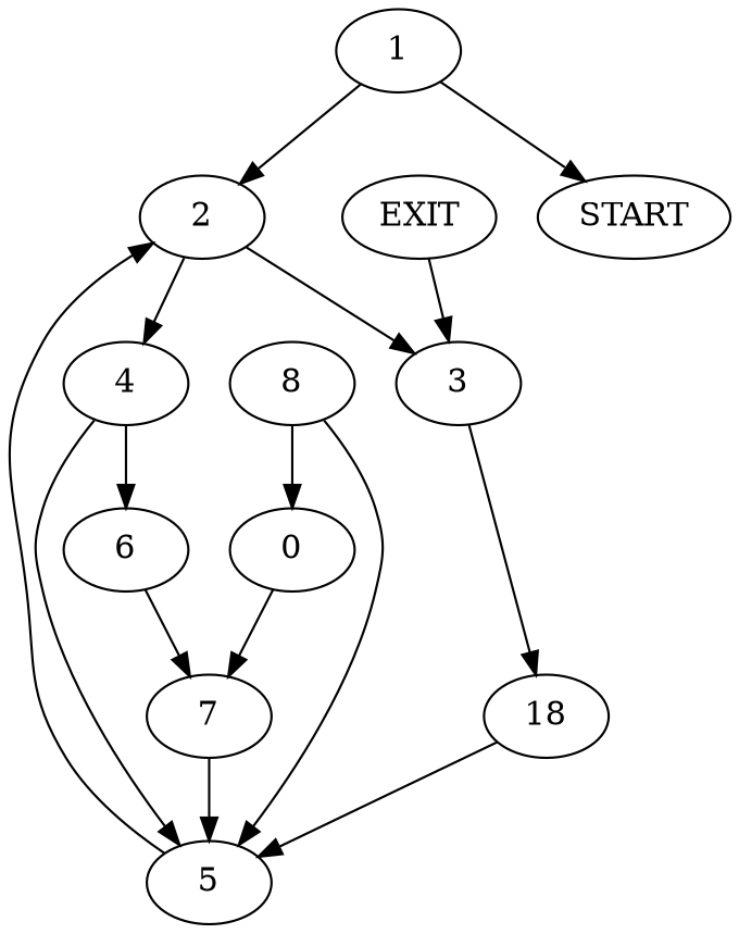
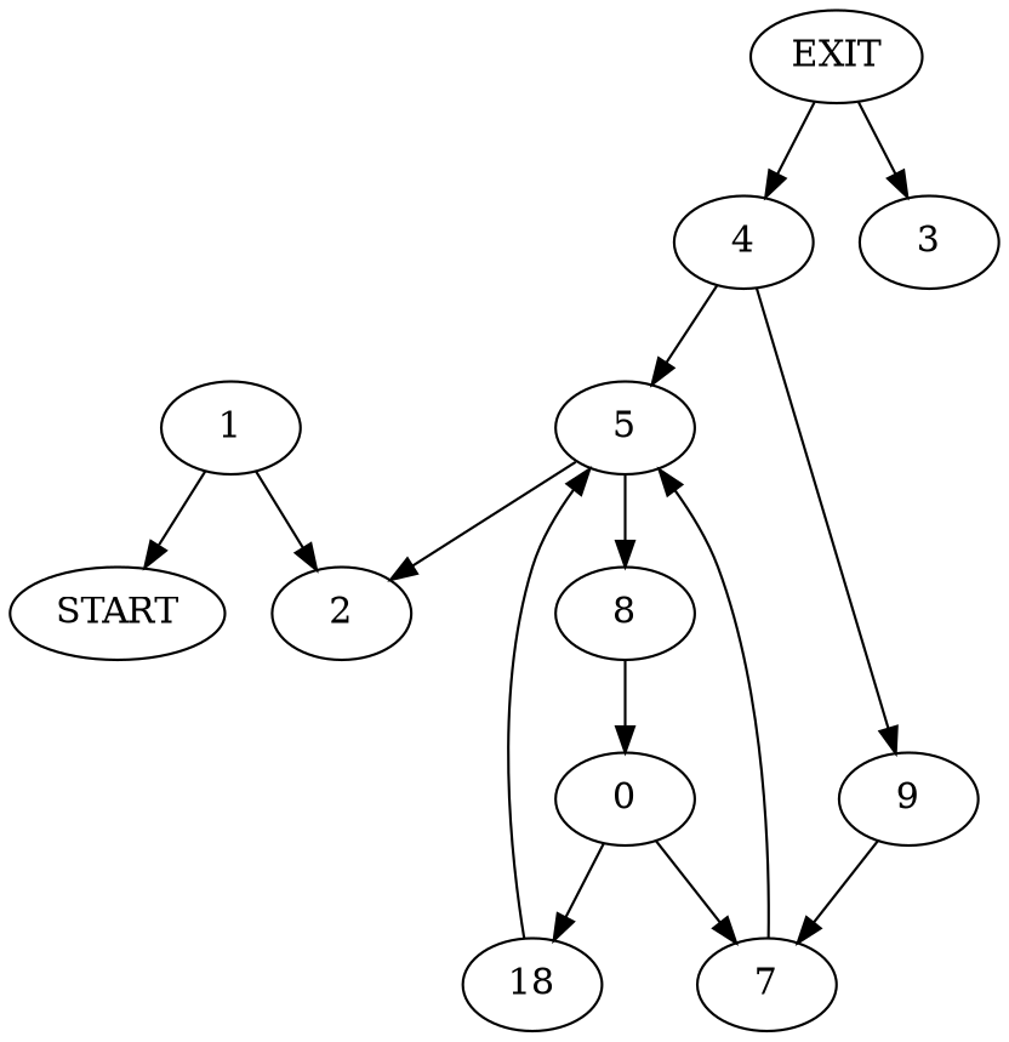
  digraph {
    n1 [label=START]
    1
    2
    n4 [label=EXIT]
    3
    4
    5
-   6
+   6 [label=9]
    7
    8
    n11 [label=0]
    n12 [label=18]
    1 -> n1
    1 -> 2
-   2 -> 3
-   2 -> 4
+   n4 -> 4
    n4 -> 3
    4 -> 5
    4 -> 6
    5 -> 2
    6 -> 7
    7 -> 5
-   8 -> 5
+   5 -> 8
    8 -> n11
    n11 -> 7
-   3 -> n12
+   n11 -> n12
    n12 -> 5
  }
